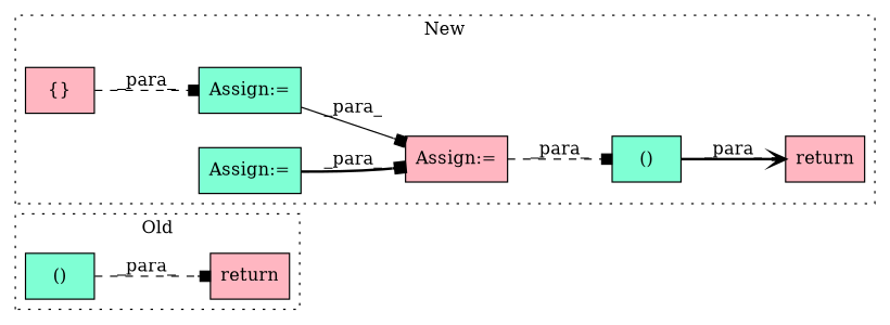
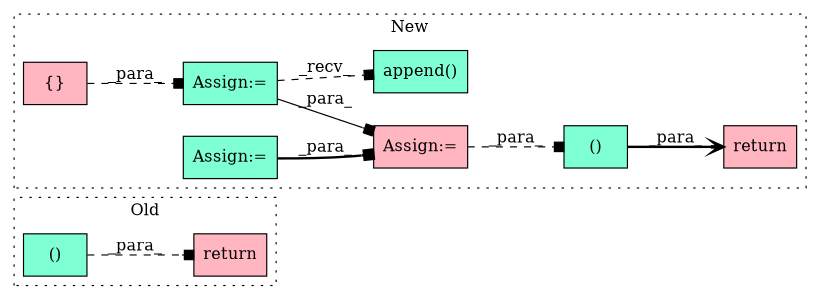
  digraph {
    rankdir=LR
    node [a=68 l=3 shape=box style=filled fillcolor=aquamarine]
    edge [style=dashed arrowhead=box]
    n1 [a=93 l=7 label=return s=4168 fillcolor=lightpink]
    n2 [a=54 l=12 label="()" s=4179]
    n3 [a=59 l="2,1" label="{}" s="3284,3284" fillcolor=lightpink]
    n4 [a=93 l=7 label=return s=4311 fillcolor=lightpink]
    n5 [label="Assign:=" s=3281]
    n6 [label="Assign:=" s=3313]
    n7 [a=54 l=8 label="()" s=4322]
    n8 [label="Assign:=" s=4295 fillcolor=lightpink]
+   n9 [a=75 l="23,1" label="append()" s="3480,3514"]
    subgraph cluster_1 {
      label=Old
      style=dotted
      n1
      n2
    }
    subgraph cluster_2 {
      label=New
      style=dotted
      n3
      n4
      n5
      n6
      n7
      n8
+     n9
    }
    n2 -> n1 [label=_para_]
    n3 -> n5 [label=_para_]
    n5 -> n8 [label=_para_ style=solid]
+   n5 -> n9 [label=_recv_]
    n6 -> n8 [label=_para_ style=bold]
    n7 -> n4 [label=_para_ style=bold arrowhead=vee]
    n8 -> n7 [label=_para_]
  }
